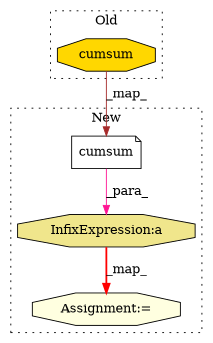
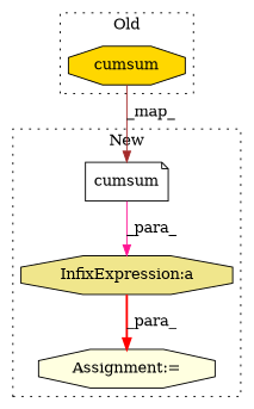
  digraph {
    node [a=32 l="7,1" shape=octagon style=filled]
    edge [style=solid]
    n1 [label=cumsum s="5522,5530" shape=note fillcolor=white]
    n2 [a=7 l=1 label="Assignment:=" s=5541 fillcolor=lightyellow]
    n3 [a=27 l=3 label="InfixExpression:a" s=5547 fillcolor=khaki]
    n4 [label=cumsum s="5407,5415" fillcolor=gold]
    subgraph cluster_1 {
      label=New
      style=dotted
      n1
      n2
      n3
    }
    subgraph cluster_2 {
      label=Old
      style=dotted
      n4
    }
    n1 -> n3 [label=_para_ color=deeppink]
-   n3 -> n2 [label=_map_ color=red style=bold]
+   n3 -> n2 [label=_para_ color=red style=bold]
    n4 -> n1 [label=_map_ color=brown]
  }
